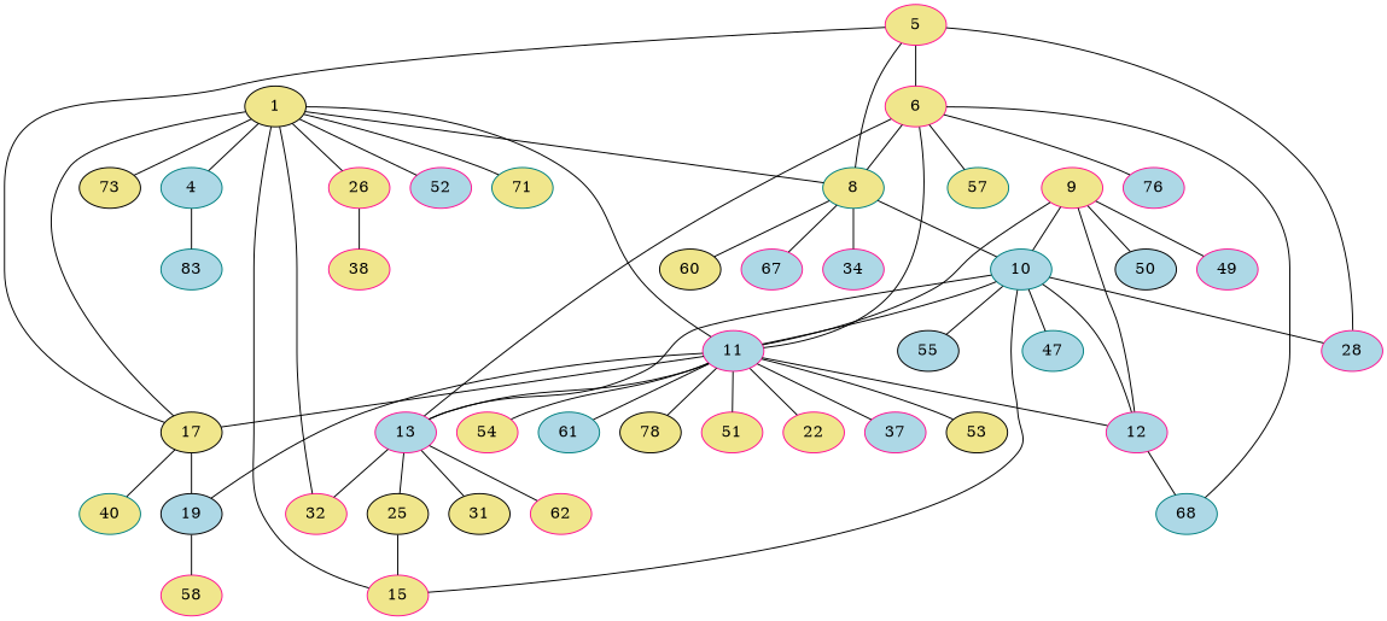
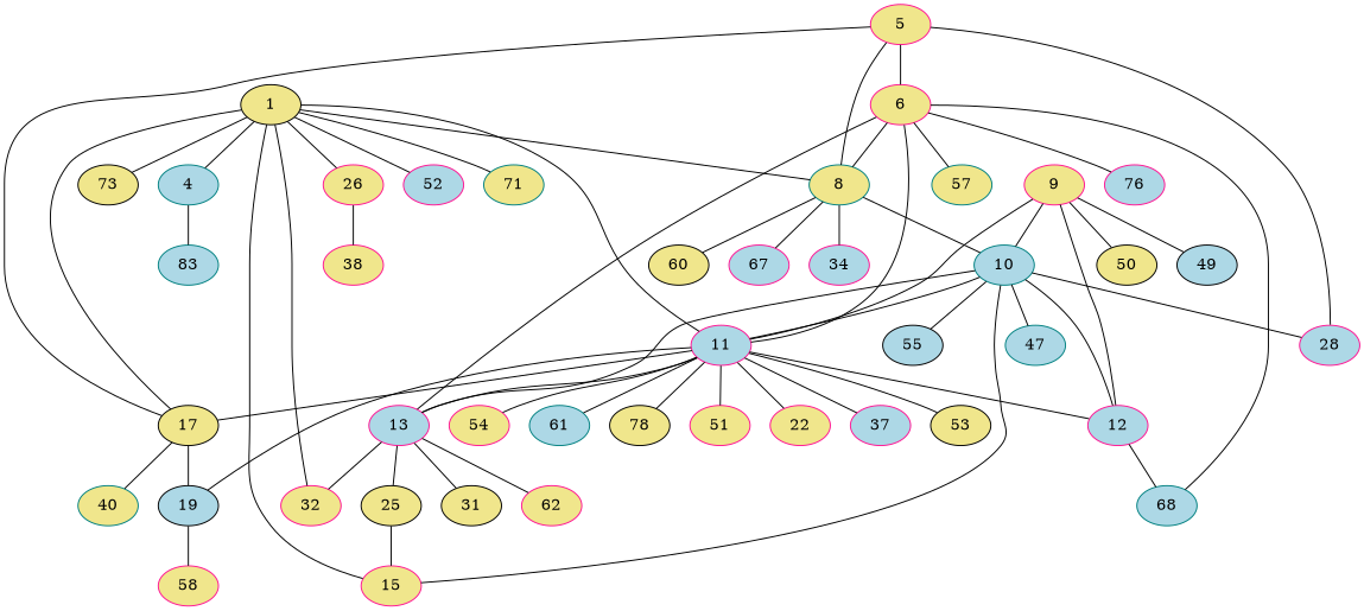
  graph {
    node [color=deeppink fillcolor=khaki style=filled]
    1 [color=black super="+2+3"]
    4 [color=teal fillcolor=lightblue]
    8 [color=teal super="+27+29"]
    11 [fillcolor=lightblue super="+18+82"]
    15
    17 [color=black super="+20"]
    26
    32 [super="+84+42"]
    52 [fillcolor=lightblue]
    71 [color=teal]
    73 [color=black super="+77"]
    83 [color=teal fillcolor=lightblue]
    10 [color=teal fillcolor=lightblue super="+14+41+23+72+80+85"]
    34 [fillcolor=lightblue]
    60 [color=black]
    67 [fillcolor=lightblue]
    13 [fillcolor=lightblue super="+35+16"]
    12 [fillcolor=lightblue]
    19 [color=black fillcolor=lightblue]
    n20 [label=51 super="+70"]
    22
    37 [fillcolor=lightblue]
    53 [color=black super="+59"]
    54
    61 [color=teal fillcolor=lightblue]
    n26 [color=black label=78]
    40 [color=teal]
    38 [super="+46"]
    5 [super="+63"]
    6 [super="+33+7"]
    28 [fillcolor=lightblue]
    57 [color=teal super="+79"]
    68 [color=teal fillcolor=lightblue]
    76 [fillcolor=lightblue]
    25 [color=black super="+66"]
    31 [color=black]
    62
    47 [color=teal fillcolor=lightblue]
    55 [color=black fillcolor=lightblue]
    9 [super="+56"]
-   49 [fillcolor=lightblue super="+86"]
-   50 [color=black fillcolor=lightblue]
+   49 [color=black fillcolor=lightblue super="+86"]
+   50 [color=black]
    58
    1 -- 4 [weight=3]
    1 -- 8
    1 -- 11
    1 -- 15
    1 -- 17
    1 -- 26
    1 -- 32
    1 -- 52
    1 -- 71
    1 -- 73
    4 -- 83
    8 -- 10
    8 -- 34
    8 -- 60
    8 -- 67
    11 -- 17 [weight=2]
    11 -- 13
    11 -- 12
    11 -- 19
    11 -- n20
    11 -- 22
    11 -- 37
    11 -- 53
    11 -- 54
    11 -- 61
    11 -- n26
    17 -- 19 [weight=2]
    17 -- 40
    26 -- 38
    10 -- 11
    10 -- 15
    10 -- 13 [weight=2]
    10 -- 12
    10 -- 28
    10 -- 47
    10 -- 55
    13 -- 32
    13 -- 25
    13 -- 31
    13 -- 62
    12 -- 68
    19 -- 58
    5 -- 8
    5 -- 17
    5 -- 6 [weight=2]
    5 -- 28
    6 -- 8 [weight=2]
    6 -- 11
    6 -- 13
    6 -- 57
    6 -- 68
    6 -- 76
    25 -- 15 [weight=2]
    9 -- 11
    9 -- 10
    9 -- 12
    9 -- 49
    9 -- 50
  }
